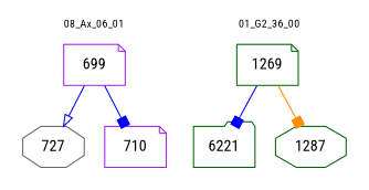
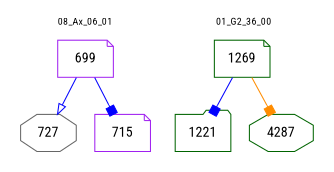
  digraph {
    fontname="Roboto Condensed"
    node [color=darkgreen fontname="Roboto Condensed" shape=note]
    edge [arrowhead=box color=blue fontname="Roboto Condensed"]
    n1 [color=purple label=699]
    n2 [color=gray40 label=727 shape=octagon]
-   n3 [color=purple label=710]
+   n3 [color=purple label=715]
    n4 [label=1269]
-   n5 [label=6221 shape=folder]
-   n6 [label=1287 shape=octagon]
+   n5 [label=1221 shape=folder]
+   n6 [label=4287 shape=octagon]
    subgraph cluster_1 {
      color=white
      fontsize=10
      label="08_Ax_06_01"
      n1
      n2
      n3
    }
    subgraph cluster_2 {
      color=white
      fontsize=10
      label="01_G2_36_00"
      n4
      n5
      n6
    }
    n1 -> n2 [arrowhead=onormal]
    n1 -> n3
    n4 -> n5
    n4 -> n6 [color=darkorange]
  }
